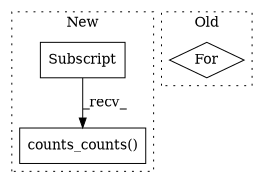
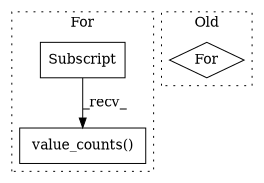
  digraph {
    node [shape=box]
-   n1 [a=75 l=111 label="counts_counts()" s=8996]
+   n1 [a=75 l=111 label="value_counts()" s=8996]
    n2 [a=63 l="72,0" label=Subscript s="8996,0"]
    n3 [a=107 l="4,10" label=For s="9235,9266" shape=diamond]
    subgraph cluster_1 {
-     label=New
+     label=For
      style=dotted
      n1
      n2
    }
    subgraph cluster_2 {
      label=Old
      style=dotted
      n3
    }
    n2 -> n1 [label=_recv_]
  }
